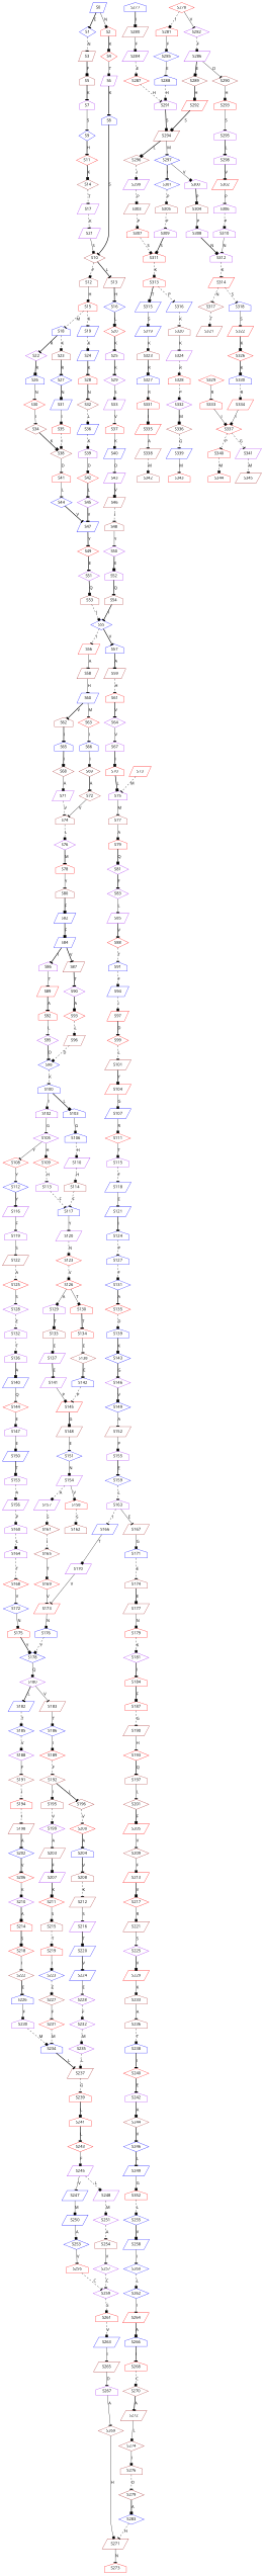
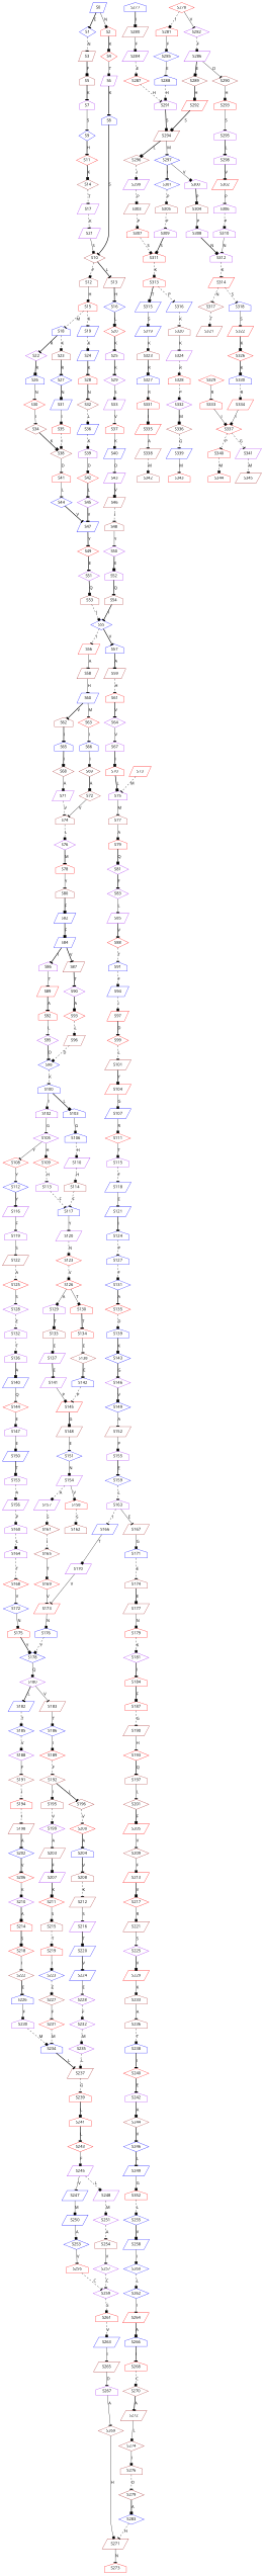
  strict digraph {
    fontname="Open Sans"
    node [color=red fontname="Open Sans" shape=house]
    edge [arrowhead=tee fontname="Open Sans" style=solid]
    S0 [color=blue shape=parallelogram]
    S1 [color=blue shape=diamond]
    S2
    S3 [color=brown shape=parallelogram]
    S4 [shape=diamond]
    S5 [color=brown]
    S6 [color=purple shape=parallelogram]
    S7 [color=purple]
    S8 [color=blue]
    S9 [color=blue shape=diamond]
    S10 [color=brown shape=diamond]
    S11 [shape=diamond]
    S12 [color=brown]
    S13 [color=brown shape=parallelogram]
    S14 [color=brown shape=diamond]
    S15
    S16 [color=blue shape=diamond]
    S17 [color=purple shape=parallelogram]
    S18 [color=blue]
    S19 [color=blue shape=parallelogram]
    S20 [shape=diamond]
    S21 [color=purple shape=parallelogram]
    S22 [color=purple shape=diamond]
    S23 [color=brown]
    S24 [color=blue shape=parallelogram]
    S25 [color=purple]
    S26 [color=blue]
    S27 [color=blue shape=diamond]
    S28
    S29 [color=purple shape=diamond]
    S30 [shape=diamond]
    S31 [color=blue shape=parallelogram]
    S32 [color=brown shape=diamond]
    S33 [color=purple shape=parallelogram]
    S34 [color=brown shape=diamond]
    S35
    S36 [color=blue shape=parallelogram]
    S37
    S38 [color=brown shape=diamond]
    S39 [color=purple]
    S40 [color=blue shape=parallelogram]
    S41
    S42 [shape=diamond]
    S43 [color=purple shape=parallelogram]
    S44 [color=blue shape=diamond]
    S45 [color=purple shape=diamond]
    S46 [color=brown shape=parallelogram]
    S47 [color=blue shape=parallelogram]
    S48 [color=brown]
    S49 [shape=diamond]
    S50 [color=purple shape=diamond]
    S51 [color=purple shape=diamond]
    S52 [color=purple]
    S53 [color=brown]
    S54 [color=brown]
    S55 [color=blue shape=diamond]
    S56 [shape=parallelogram]
    S57 [color=blue]
    S58 [color=brown shape=parallelogram]
    S59 [color=brown shape=parallelogram]
    S60 [color=blue shape=parallelogram]
    S61
    S62 [color=brown]
    S63 [shape=diamond]
    S64 [color=purple shape=diamond]
    S65 [color=blue]
    S66 [color=blue]
    S67 [color=purple]
    S68 [color=brown shape=diamond]
    S69 [color=brown shape=diamond]
    S70
    S71 [color=purple shape=parallelogram]
    S72 [color=brown shape=diamond]
    S75 [color=purple]
    S74 [color=brown]
    S73 [shape=parallelogram]
    S76 [color=purple shape=diamond]
    S77 [color=brown]
    S78
    S79
    S80 [color=brown]
    S81 [color=purple shape=diamond]
    S82 [color=blue shape=parallelogram]
    S83 [color=purple shape=diamond]
    S84 [color=blue shape=parallelogram]
    S85 [color=purple shape=parallelogram]
    S86 [color=purple]
    S87 [color=brown shape=parallelogram]
    S88 [shape=diamond]
    S89 [shape=parallelogram]
    S90 [color=purple shape=diamond]
    S91 [color=blue]
    S92
    S93 [shape=diamond]
    S94 [color=blue shape=parallelogram]
    S95 [color=purple shape=diamond]
    S96 [color=brown shape=parallelogram]
    S97 [shape=parallelogram]
    S98 [color=blue shape=diamond]
    S99 [shape=diamond]
    S100 [color=blue]
    S101 [color=brown shape=parallelogram]
    S102 [color=purple]
    S103 [color=blue]
    S104 [shape=parallelogram]
    S105 [color=purple shape=diamond]
    S106 [color=blue]
    S107 [color=blue shape=parallelogram]
    S108 [shape=diamond]
    S109 [shape=diamond]
    S110 [color=purple shape=parallelogram]
    S111 [shape=diamond]
    S112 [color=blue shape=diamond]
    S113 [color=purple]
    S114 [color=brown]
    S115 [color=purple]
    S116 [color=purple shape=parallelogram]
    S117 [color=blue]
    S118 [color=blue shape=parallelogram]
    S119 [color=purple]
    S120 [color=purple shape=parallelogram]
    S121 [color=blue shape=parallelogram]
    S122 [color=brown shape=parallelogram]
    S123 [shape=diamond]
    S124 [color=blue]
    S125 [shape=diamond]
    S126 [shape=diamond]
    S127 [color=blue]
    S128 [color=purple shape=diamond]
    S129 [color=purple]
    S130
    S131 [color=blue shape=diamond]
    S132 [color=purple]
    S133 [color=brown]
    S134
    S135 [shape=diamond]
    S136 [color=purple]
    S137 [color=purple shape=parallelogram]
    S138 [color=brown shape=diamond]
    S139 [color=blue]
    S140 [color=blue shape=parallelogram]
    S141 [color=purple shape=parallelogram]
    S142 [color=blue]
    S143 [color=blue shape=diamond]
    S144 [shape=diamond]
    S145 [shape=parallelogram]
    S146 [color=purple shape=diamond]
    S147 [color=purple]
    S148 [color=brown shape=parallelogram]
    S149 [color=blue shape=diamond]
    S150 [color=blue shape=parallelogram]
    S151 [color=blue shape=diamond]
    S152 [color=brown shape=parallelogram]
    S153 [color=purple]
    S154 [color=purple shape=parallelogram]
    S155 [color=purple]
    S156 [color=purple shape=parallelogram]
    S157 [color=purple shape=parallelogram]
    S158
    S159 [color=blue shape=diamond]
    S160 [color=purple]
    S161 [color=brown shape=diamond]
    S162 [color=brown]
    S163 [color=purple]
    S164 [color=purple]
    S165 [color=brown shape=diamond]
    S166 [color=blue shape=parallelogram]
    S167 [color=brown shape=parallelogram]
    S168 [shape=diamond]
    S169 [shape=diamond]
    S170 [color=purple shape=parallelogram]
    S171 [color=blue]
    S172 [color=blue shape=diamond]
    S173 [shape=parallelogram]
    S174 [color=brown]
    S175
    S176 [color=blue]
    S177 [color=brown shape=parallelogram]
    S178 [color=blue shape=diamond]
    S179
    S180 [color=purple shape=diamond]
    S181 [color=purple shape=diamond]
    S182 [color=blue shape=parallelogram]
    S183 [color=brown shape=parallelogram]
    S184
    S185 [color=blue shape=diamond]
    S186 [color=blue shape=diamond]
    S187
    S188 [color=purple shape=diamond]
    S189 [shape=diamond]
    S190 [color=brown shape=parallelogram]
    S191 [color=brown shape=diamond]
    S192 [color=brown shape=diamond]
    S193 [shape=diamond]
    S194
    S195 [color=brown]
    S196 [color=brown shape=diamond]
    S197 [color=brown]
    S198 [color=brown shape=parallelogram]
    S199 [color=purple shape=diamond]
    S200 [shape=diamond]
    S201 [color=brown shape=diamond]
    S202 [color=blue shape=diamond]
    S203 [color=brown shape=parallelogram]
    S204 [color=blue]
    S205 [shape=parallelogram]
    S206 [shape=diamond]
    S207 [color=purple shape=parallelogram]
    S208 [color=brown]
    S209 [color=brown shape=diamond]
    S210 [color=purple shape=diamond]
    S211 [shape=diamond]
    S212 [color=brown shape=parallelogram]
    S213 [shape=parallelogram]
    S214
    S215 [color=brown]
    S216 [color=purple shape=parallelogram]
    S217 [shape=diamond]
    S218 [shape=diamond]
    S219
    S220 [color=blue shape=parallelogram]
    S221 [color=brown shape=parallelogram]
    S222 [color=brown shape=diamond]
    S223 [color=blue shape=diamond]
    S224 [color=blue shape=parallelogram]
    S225 [color=purple shape=diamond]
    S226 [color=blue]
    S227 [color=brown shape=diamond]
    S228 [color=purple shape=diamond]
    S229 [shape=parallelogram]
    S230 [color=purple]
    S231 [shape=diamond]
    S232 [color=purple shape=diamond]
    S233 [color=brown]
    S234 [color=blue]
    S235 [color=purple shape=diamond]
    S236 [color=brown]
    S237 [color=brown shape=parallelogram]
    S238 [color=blue]
    S239
    S240 [shape=diamond]
    S241
    S242 [color=purple]
    S243 [shape=diamond]
    S244 [color=brown shape=diamond]
    S245 [color=purple shape=parallelogram]
    S246 [color=blue shape=diamond]
    S247 [color=blue shape=parallelogram]
    S248 [color=purple shape=parallelogram]
    S249 [color=blue shape=parallelogram]
    S250 [color=blue shape=parallelogram]
    S251 [color=purple shape=diamond]
    n253 [label=S352]
    S253 [color=blue shape=diamond]
    S254 [color=brown]
    S255 [color=blue shape=diamond]
    S256
    S257 [color=purple shape=diamond]
    S258 [color=blue shape=parallelogram]
    S259 [color=purple shape=diamond]
    S260 [color=blue shape=diamond]
    S261
    S262 [color=blue shape=diamond]
    S263 [color=blue shape=parallelogram]
    S264 [shape=parallelogram]
    S265 [color=brown shape=parallelogram]
    S266 [color=blue]
    S267 [color=purple]
    S268
    S269 [color=brown shape=diamond]
    S270 [color=brown shape=diamond]
    S271 [color=brown shape=parallelogram]
    S272 [color=brown shape=parallelogram]
    S273
    S274 [color=brown shape=diamond]
    S276 [color=brown]
    S279 [color=brown shape=diamond]
    S277 [color=blue]
    S280 [color=brown shape=parallelogram]
    S278 [shape=diamond]
    S281
    S282 [color=purple shape=diamond]
    S283 [color=blue shape=diamond]
    S284 [color=purple shape=parallelogram]
    S285 [color=blue shape=diamond]
    S286 [color=purple shape=parallelogram]
    S287 [shape=diamond]
    S288 [color=blue]
    S289 [color=brown shape=diamond]
    S290 [color=brown shape=diamond]
    S291 [color=purple]
    S292 [shape=parallelogram]
    S293
    S294 [color=brown shape=parallelogram]
    S295 [color=purple]
    S296 [color=brown shape=diamond]
    S297 [color=blue shape=diamond]
    S298 [color=purple]
    S299 [color=purple shape=parallelogram]
    S300 [color=purple]
    S301 [color=blue shape=diamond]
    S302 [shape=parallelogram]
    S303 [color=brown shape=parallelogram]
    S304 [color=brown]
    S305 [color=brown]
    S306 [color=purple]
    S307
    S308 [color=purple]
    S309 [color=purple]
    S310 [color=purple]
    S311
    S312 [color=purple]
    S313
    S314 [shape=parallelogram]
    S315 [color=blue shape=parallelogram]
    S316 [color=blue shape=parallelogram]
    S317 [color=brown shape=diamond]
    S318 [color=blue]
    S319 [color=blue shape=parallelogram]
    S320 [color=brown]
    S321 [color=brown shape=parallelogram]
    S322 [shape=parallelogram]
    S323 [color=brown]
    S324 [color=purple shape=parallelogram]
    S326 [shape=diamond]
    S327 [color=blue]
    S328
    S330 [color=blue]
    S331
    S332 [color=purple shape=diamond]
    S329 [shape=diamond]
    S333
    S334 [shape=parallelogram]
    S335 [shape=parallelogram]
    S336 [color=brown shape=diamond]
    S337 [shape=diamond]
    S338 [color=brown shape=parallelogram]
    S339 [color=blue shape=parallelogram]
    S340
    S341 [color=purple shape=parallelogram]
    S342 [color=brown]
    S343
    S344
    S345 [color=brown shape=parallelogram]
    S0 -> S1 [label=E style=bold]
    S0 -> S2 [arrowhead=box label=N]
    S1 -> S3 [label=N style=dashed]
    S2 -> S4 [arrowhead=box label=K style=bold]
    S3 -> S5 [arrowhead=box label=F style=bold]
    S4 -> S6 [arrowhead=box label=T]
    S5 -> S7 [label=K style=bold]
    S6 -> S8 [label=K style=bold]
    S7 -> S9 [label=S]
    S8 -> S10 [label=S style=bold]
    S9 -> S11 [label=H style=bold]
    S10 -> S12 [arrowhead=box label=F style=dashed]
    S10 -> S13 [label=L style=bold]
    S11 -> S14 [arrowhead=box label=K style=bold]
    S12 -> S15 [arrowhead=box label=H]
    S13 -> S16 [label=H style=bold]
    S14 -> S17 [label=T style=dashed]
    S15 -> S18 [label=M style=dashed]
    S15 -> S19 [label=K style=dashed]
    S16 -> S20 [arrowhead=box label=L style=bold]
    S17 -> S21 [label=K style=dashed]
    S18 -> S22 [label=R style=bold]
    S18 -> S23 [arrowhead=box label=K style=dashed]
    S19 -> S24 [arrowhead=box label=K style=dashed]
    S20 -> S25 [label=K style=bold]
    S21 -> S10 [arrowhead=box label=S]
    S22 -> S26 [arrowhead=box label=R style=bold]
    S23 -> S27 [label=R style=bold]
    S24 -> S28 [label=K style=bold]
    S25 -> S29 [label=K style=bold]
    S26 -> S30 [label=N]
    S27 -> S31 [arrowhead=box label=N style=bold]
    S28 -> S32 [label=N style=bold]
    S29 -> S33 [arrowhead=box label=S]
    S30 -> S34 [label=I]
    S31 -> S35 [arrowhead=box label=I]
    S32 -> S36 [arrowhead=box label=L style=dashed]
    S33 -> S37 [label=V]
    S34 -> S38 [arrowhead=box label=K style=bold]
    S35 -> S38 [arrowhead=box label=I style=dashed]
    S36 -> S39 [arrowhead=box label=K style=dashed]
    S37 -> S40 [arrowhead=box label=K]
    S38 -> S41 [label=D]
    S39 -> S42 [arrowhead=box label=D]
    S40 -> S43 [label=D]
    S41 -> S44 [label=L]
    S42 -> S45 [label=L style=bold]
    S43 -> S46 [arrowhead=box label=V style=bold]
    S44 -> S47 [label=V style=bold]
    S45 -> S47 [label=V style=bold]
    S46 -> S48 [label=I style=dashed]
    S47 -> S49 [label=Y style=bold]
    S48 -> S50 [label=Y]
    S49 -> S51 [label=E style=bold]
    S50 -> S52 [arrowhead=box label=E style=bold]
    S51 -> S53 [arrowhead=box label=Q style=bold]
    S52 -> S54 [label=Q style=bold]
    S53 -> S55 [arrowhead=box label=I style=dashed]
    S54 -> S55 [label=I style=bold]
    S55 -> S56 [label=I style=dashed]
    S55 -> S57 [label=V style=bold]
    S56 -> S58 [label=A]
    S57 -> S59 [label=A style=bold]
    S58 -> S60 [label=H]
    S59 -> S61 [label=H style=dashed]
    S60 -> S62 [label=V style=bold]
    S60 -> S63 [label=M]
    S61 -> S64 [label=V style=bold]
    S62 -> S65 [label=I style=bold]
    S63 -> S66 [label=I]
    S64 -> S67 [label=V]
    S65 -> S68 [arrowhead=box label=I style=bold]
    S66 -> S69 [arrowhead=box label=I]
    S67 -> S70 [arrowhead=box label=I style=bold]
    S68 -> S71 [arrowhead=box label=A]
-   S69 -> S72 [label=A style=bold]
+   S69 -> S72 [arrowhead=box label=A style=bold]
    S70 -> S75 [arrowhead=box label=L style=bold]
    S71 -> S74 [label=V style=dashed]
    S72 -> S74 [label=V]
    S75 -> S77 [label=M]
    S74 -> S76 [arrowhead=box label=L style=dashed]
    S73 -> S75 [label=M style=dashed]
    S76 -> S78 [label=M style=bold]
    S77 -> S79 [arrowhead=box label=A]
    S78 -> S80 [label=Y]
    S79 -> S81 [arrowhead=box label=Q style=bold]
    S80 -> S82 [arrowhead=box label=F style=bold]
    S81 -> S83 [label=F style=bold]
    S82 -> S84 [arrowhead=box label=F style=bold]
    S83 -> S85 [label=L]
    S84 -> S86 [label=I style=bold]
    S84 -> S87 [label=V style=bold]
    S85 -> S88 [label=V style=bold]
    S86 -> S89 [label=T]
    S87 -> S90 [label=T style=bold]
    S88 -> S91 [label=T style=dashed]
    S89 -> S92 [label=A style=bold]
    S90 -> S93 [arrowhead=box label=A style=bold]
    S91 -> S94 [arrowhead=box label=F style=dashed]
    S92 -> S95 [label=L]
    S93 -> S96 [arrowhead=box label=L style=dashed]
    S94 -> S97 [arrowhead=box label=I style=dashed]
    S95 -> S98 [label=D style=bold]
    S96 -> S98 [arrowhead=box label=D style=dashed]
    S97 -> S99 [label=D style=bold]
    S98 -> S100 [label=K style=dashed]
    S99 -> S101 [label=L style=dashed]
    S100 -> S102 [arrowhead=box label=I]
    S100 -> S103 [arrowhead=box label=L style=bold]
    S101 -> S104 [arrowhead=box label=Y style=bold]
    S102 -> S105 [label=G]
    S103 -> S106 [arrowhead=box label=G]
    S104 -> S107 [arrowhead=box label=G]
    S105 -> S108 [label=Y]
    S105 -> S109 [arrowhead=box label=H]
    S106 -> S110 [arrowhead=box label=H style=dashed]
    S107 -> S111 [arrowhead=box label=R]
    S108 -> S112 [label=Y]
    S109 -> S113 [label=H style=dashed]
    S110 -> S114 [arrowhead=box label=H style=dashed]
    S111 -> S115 [arrowhead=box label=T]
    S112 -> S116 [label=Y style=bold]
    S113 -> S117 [label=F style=dashed]
    S114 -> S117 [label=F style=dashed]
    S115 -> S118 [label=F style=dashed]
    S116 -> S119 [label=F]
    S117 -> S120 [label=Y]
    S118 -> S121 [label=E]
    S119 -> S122 [label=S]
    S120 -> S123 [arrowhead=box label=N style=dashed]
    S121 -> S124 [label=I style=bold]
    S122 -> S125 [label=A style=dashed]
    S123 -> S126 [arrowhead=box label=V style=dashed]
    S124 -> S127 [label=P style=dashed]
    S125 -> S128 [label=S]
    S126 -> S129 [arrowhead=box label=A]
    S126 -> S130 [arrowhead=box label=T]
    S127 -> S131 [arrowhead=box label=F style=dashed]
    S128 -> S132 [label=E style=dashed]
    S129 -> S133 [arrowhead=box label=T style=bold]
    S130 -> S134 [label=T style=bold]
    S131 -> S135 [label=A style=bold]
    S132 -> S136 [arrowhead=box label=T style=dashed]
    S133 -> S137 [arrowhead=box label=E]
    S134 -> S138 [label=E]
    S135 -> S139 [arrowhead=box label=D style=dashed]
    S136 -> S140 [arrowhead=box label=A style=bold]
    S137 -> S141 [label=E style=bold]
    S138 -> S142 [label=E style=bold]
    S139 -> S143 [arrowhead=box label=K style=bold]
    S140 -> S144 [label=Q]
    S141 -> S145 [arrowhead=box label=P]
    S142 -> S145 [label=P style=dashed]
    S143 -> S146 [label=G style=bold]
    S144 -> S147 [arrowhead=box label=E]
    S145 -> S148 [arrowhead=box label=G style=bold]
    S146 -> S149 [arrowhead=box label=V style=bold]
    S147 -> S150 [arrowhead=box label=E]
    S148 -> S151 [label=E]
    S149 -> S152 [label=A]
    S150 -> S153 [arrowhead=box label=T style=bold]
    S151 -> S154 [arrowhead=box label=N]
    S152 -> S155 [arrowhead=box label=P]
    S153 -> S156 [arrowhead=box label=A style=dashed]
    S154 -> S157 [arrowhead=box label=A style=dashed]
    S154 -> S158 [arrowhead=box label=V]
    S155 -> S159 [label=E style=bold]
    S156 -> S160 [arrowhead=box label=P style=dashed]
    S157 -> S161 [arrowhead=box label=S style=dashed]
    S158 -> S162 [arrowhead=box label=S style=dashed]
    S159 -> S163 [label=L style=dashed]
    S160 -> S164 [arrowhead=box label=L style=dashed]
    S161 -> S165 [label=I style=dashed]
    S163 -> S166 [label=I style=dashed]
    S163 -> S167 [label=E]
    S164 -> S168 [label=T style=dashed]
    S165 -> S169 [arrowhead=box label=T]
    S166 -> S170 [arrowhead=box label=T]
    S167 -> S171 [arrowhead=box label=G]
    S168 -> S172 [label=V]
    S169 -> S173 [label=V]
    S170 -> S173 [label=V]
    S171 -> S174 [label=E style=dashed]
    S172 -> S175 [arrowhead=box label=N]
    S173 -> S176 [arrowhead=box label=N]
    S174 -> S177 [arrowhead=box label=E style=bold]
    S175 -> S178 [arrowhead=box label=Y style=bold]
    S176 -> S178 [arrowhead=box label=Y style=dashed]
    S177 -> S179 [arrowhead=box label=N]
    S178 -> S180 [arrowhead=box label=Q]
    S179 -> S181 [arrowhead=box label=K style=dashed]
    S180 -> S182 [label=L style=bold]
    S180 -> S183 [label=V]
    S181 -> S184 [label=I style=bold]
    S182 -> S185 [arrowhead=box label=T style=dashed]
    S183 -> S186 [arrowhead=box label=T]
    S184 -> S187 [arrowhead=box label=F style=bold]
    S185 -> S188 [arrowhead=box label=V style=dashed]
    S186 -> S189 [arrowhead=box label=I]
    S187 -> S190 [label=G style=dashed]
    S188 -> S191 [label=F]
    S189 -> S192 [label=F style=dashed]
    S190 -> S193 [label=H]
    S191 -> S194 [label=I style=dashed]
    S192 -> S195 [arrowhead=box label=I]
    S192 -> S196 [label=L style=bold]
    S193 -> S197 [label=Q style=bold]
    S194 -> S198 [label=I style=dashed]
    S195 -> S199 [arrowhead=box label=V style=dashed]
    S196 -> S200 [label=V style=dashed]
    S197 -> S201 [label=L]
    S198 -> S202 [label=A style=bold]
    S199 -> S203 [label=A]
    S200 -> S204 [label=A style=bold]
    S201 -> S205 [arrowhead=box label=F style=bold]
    S202 -> S206 [label=V style=bold]
    S203 -> S207 [arrowhead=box label=F style=bold]
    S204 -> S208 [label=V style=bold]
    S205 -> S209 [label=V]
    S206 -> S210 [arrowhead=box label=K]
    S207 -> S211 [arrowhead=box label=K style=bold]
    S208 -> S212 [label=K style=dashed]
    S209 -> S213 [arrowhead=box label=F]
    S210 -> S214 [arrowhead=box label=A style=bold]
    S211 -> S215 [arrowhead=box label=S]
    S212 -> S216 [label=S]
    S213 -> S217 [arrowhead=box label=V style=bold]
    S214 -> S218 [arrowhead=box label=S style=bold]
    S215 -> S219 [arrowhead=box label=T style=dashed]
    S216 -> S220 [arrowhead=box label=T style=bold]
    S217 -> S221 [arrowhead=box label=R]
    S218 -> S222 [label=I]
    S219 -> S223 [arrowhead=box label=I]
    S220 -> S224 [label=V style=bold]
    S221 -> S225 [label=S]
    S222 -> S226 [label=E style=bold]
    S223 -> S227 [arrowhead=box label=E style=dashed]
    S224 -> S228 [label=E]
    S225 -> S229 [arrowhead=box label=V style=bold]
    S226 -> S230 [arrowhead=box label=F]
    S227 -> S231 [label=F]
    S228 -> S232 [arrowhead=box label=F style=dashed]
    S229 -> S233 [arrowhead=box label=K]
    S230 -> S234 [arrowhead=box label=M style=dashed]
    S231 -> S234 [label=M style=dashed]
    S232 -> S235 [arrowhead=box label=M style=dashed]
    S233 -> S236 [label=A]
    S234 -> S237 [label=L style=bold]
    S235 -> S237 [arrowhead=box label=L style=dashed]
    S236 -> S238 [arrowhead=box label=T style=dashed]
    S237 -> S239 [label=G style=dashed]
    S238 -> S240 [label=I style=bold]
    S239 -> S241 [arrowhead=box label=L style=bold]
    S240 -> S242 [label=E style=bold]
    S241 -> S243 [label=L style=bold]
    S242 -> S244 [arrowhead=box label=A style=bold]
    S243 -> S245 [arrowhead=box label=F]
    S244 -> S246 [label=V style=bold]
    S245 -> S247 [label=V]
    S245 -> S248 [arrowhead=box label=L style=dashed]
    S246 -> S249 [label=L style=bold]
    S247 -> S250 [arrowhead=box label=M]
    S248 -> S251 [arrowhead=box label=M style=dashed]
    S249 -> n253 [arrowhead=box label=G]
    S250 -> S253 [arrowhead=box label=A]
    S251 -> S254 [label=A style=dashed]
    n253 -> S255 [arrowhead=box label=L style=dashed]
    S253 -> S256 [label=V]
    S254 -> S257 [label=V]
    S255 -> S258 [arrowhead=box label=V style=bold]
    S256 -> S259 [label=C style=dashed]
    S257 -> S259 [label=C style=dashed]
-   S258 -> S260 [label=I]
+   S258 -> S260 [arrowhead=box label=I]
    S259 -> S261 [arrowhead=box label=S style=dashed]
    S260 -> S262 [arrowhead=box label=L style=dashed]
    S261 -> S263 [arrowhead=box label=V style=dashed]
    S262 -> S264 [label=I]
    S263 -> S265 [label=I]
    S264 -> S266 [arrowhead=box label=A style=bold]
    S265 -> S267 [label=D]
    S266 -> S268 [label=I style=bold]
    S267 -> S269 [label=A]
    S268 -> S270 [arrowhead=box label=C style=dashed]
    S269 -> S271 [arrowhead=box label=H]
    S270 -> S272 [label=A style=bold]
    S271 -> S273 [label=N]
    S272 -> S274 [arrowhead=box label=L]
    S274 -> S276 [arrowhead=box label=I]
    S276 -> S279 [label=D style=dashed]
    S279 -> S283 [arrowhead=box label=A style=bold]
    S277 -> S280 [arrowhead=box label=I style=bold]
    S280 -> S284 [arrowhead=box label=F]
    S278 -> S281 [arrowhead=box label=I style=dashed]
    S278 -> S282 [label=V]
    S281 -> S285 [arrowhead=box label=F]
    S282 -> S286 [arrowhead=box label=F style=dashed]
    S283 -> S271 [label=H style=dashed]
    S284 -> S287 [arrowhead=box label=E style=dashed]
    S285 -> S288 [label=E]
    S286 -> S289 [arrowhead=box label=E style=bold]
    S286 -> S290 [label=D]
    S287 -> S291 [label=H style=dashed]
    S288 -> S291 [arrowhead=box label=H style=dashed]
    S289 -> S292 [arrowhead=box label=H style=bold]
    S290 -> S293 [arrowhead=box label=H]
    S291 -> S294 [arrowhead=box label=S style=bold]
    S292 -> S294 [arrowhead=box label=S style=bold]
    S293 -> S295 [label=S]
    S294 -> S296 [arrowhead=box label=L style=bold]
    S294 -> S297 [label=M]
    S295 -> S298 [label=L style=bold]
    S296 -> S299 [arrowhead=box label=I style=dashed]
    S297 -> S300 [arrowhead=box label=V]
    S297 -> S301 [label=I style=bold]
    S298 -> S302 [label=V style=bold]
    S299 -> S303 [arrowhead=box label=P style=dashed]
    S300 -> S304 [arrowhead=box label=P style=bold]
    S301 -> S305 [arrowhead=box label=P style=dashed]
    S302 -> S306 [label=P]
    S303 -> S307 [arrowhead=box label=P style=dashed]
    S304 -> S308 [arrowhead=box label=P]
    S305 -> S309 [label=P style=dashed]
    S306 -> S310 [arrowhead=box label=P style=dashed]
    S307 -> S311 [arrowhead=box label=S style=dashed]
    S308 -> S312 [arrowhead=box label=N style=bold]
    S309 -> S311 [arrowhead=box label=S style=bold]
    S310 -> S312 [label=N]
    S311 -> S313 [arrowhead=box label=K style=dashed]
    S312 -> S314 [label=K style=dashed]
    S313 -> S315 [arrowhead=box label=T style=bold]
    S313 -> S316 [label=P style=dashed]
    S314 -> S317 [label=N style=dashed]
    S314 -> S318 [label=S style=dashed]
    S315 -> S319 [arrowhead=box label=S]
    S316 -> S320 [label=K style=dashed]
    S317 -> S321 [arrowhead=box label=T style=dashed]
    S318 -> S322 [label=S]
    S319 -> S323 [arrowhead=box label=K]
    S320 -> S324 [label=K]
    S322 -> S326 [arrowhead=box label=K style=bold]
    S323 -> S327 [arrowhead=box label=R style=bold]
    S324 -> S328 [arrowhead=box label=R style=dashed]
    S326 -> S330 [arrowhead=box label=K style=bold]
    S327 -> S331 [arrowhead=box label=R]
    S328 -> S332 [arrowhead=box label=P style=dashed]
    S330 -> S334 [arrowhead=box label=R style=dashed]
    S331 -> S335 [arrowhead=box label=I style=bold]
    S332 -> S336 [arrowhead=box label=M style=bold]
    S329 -> S333 [label=R]
    S333 -> S337 [arrowhead=box label=I]
    S334 -> S337 [arrowhead=box label=I]
    S335 -> S338 [label=A]
    S336 -> S339 [label=G style=dashed]
    S337 -> S340 [label=P style=dashed]
    S337 -> S341 [label=G style=dashed]
    S338 -> S342 [arrowhead=box label=M style=dashed]
    S339 -> S343 [label=M]
    S340 -> S344 [arrowhead=box label=M style=dashed]
    S341 -> S345 [label=M style=dashed]
  }
